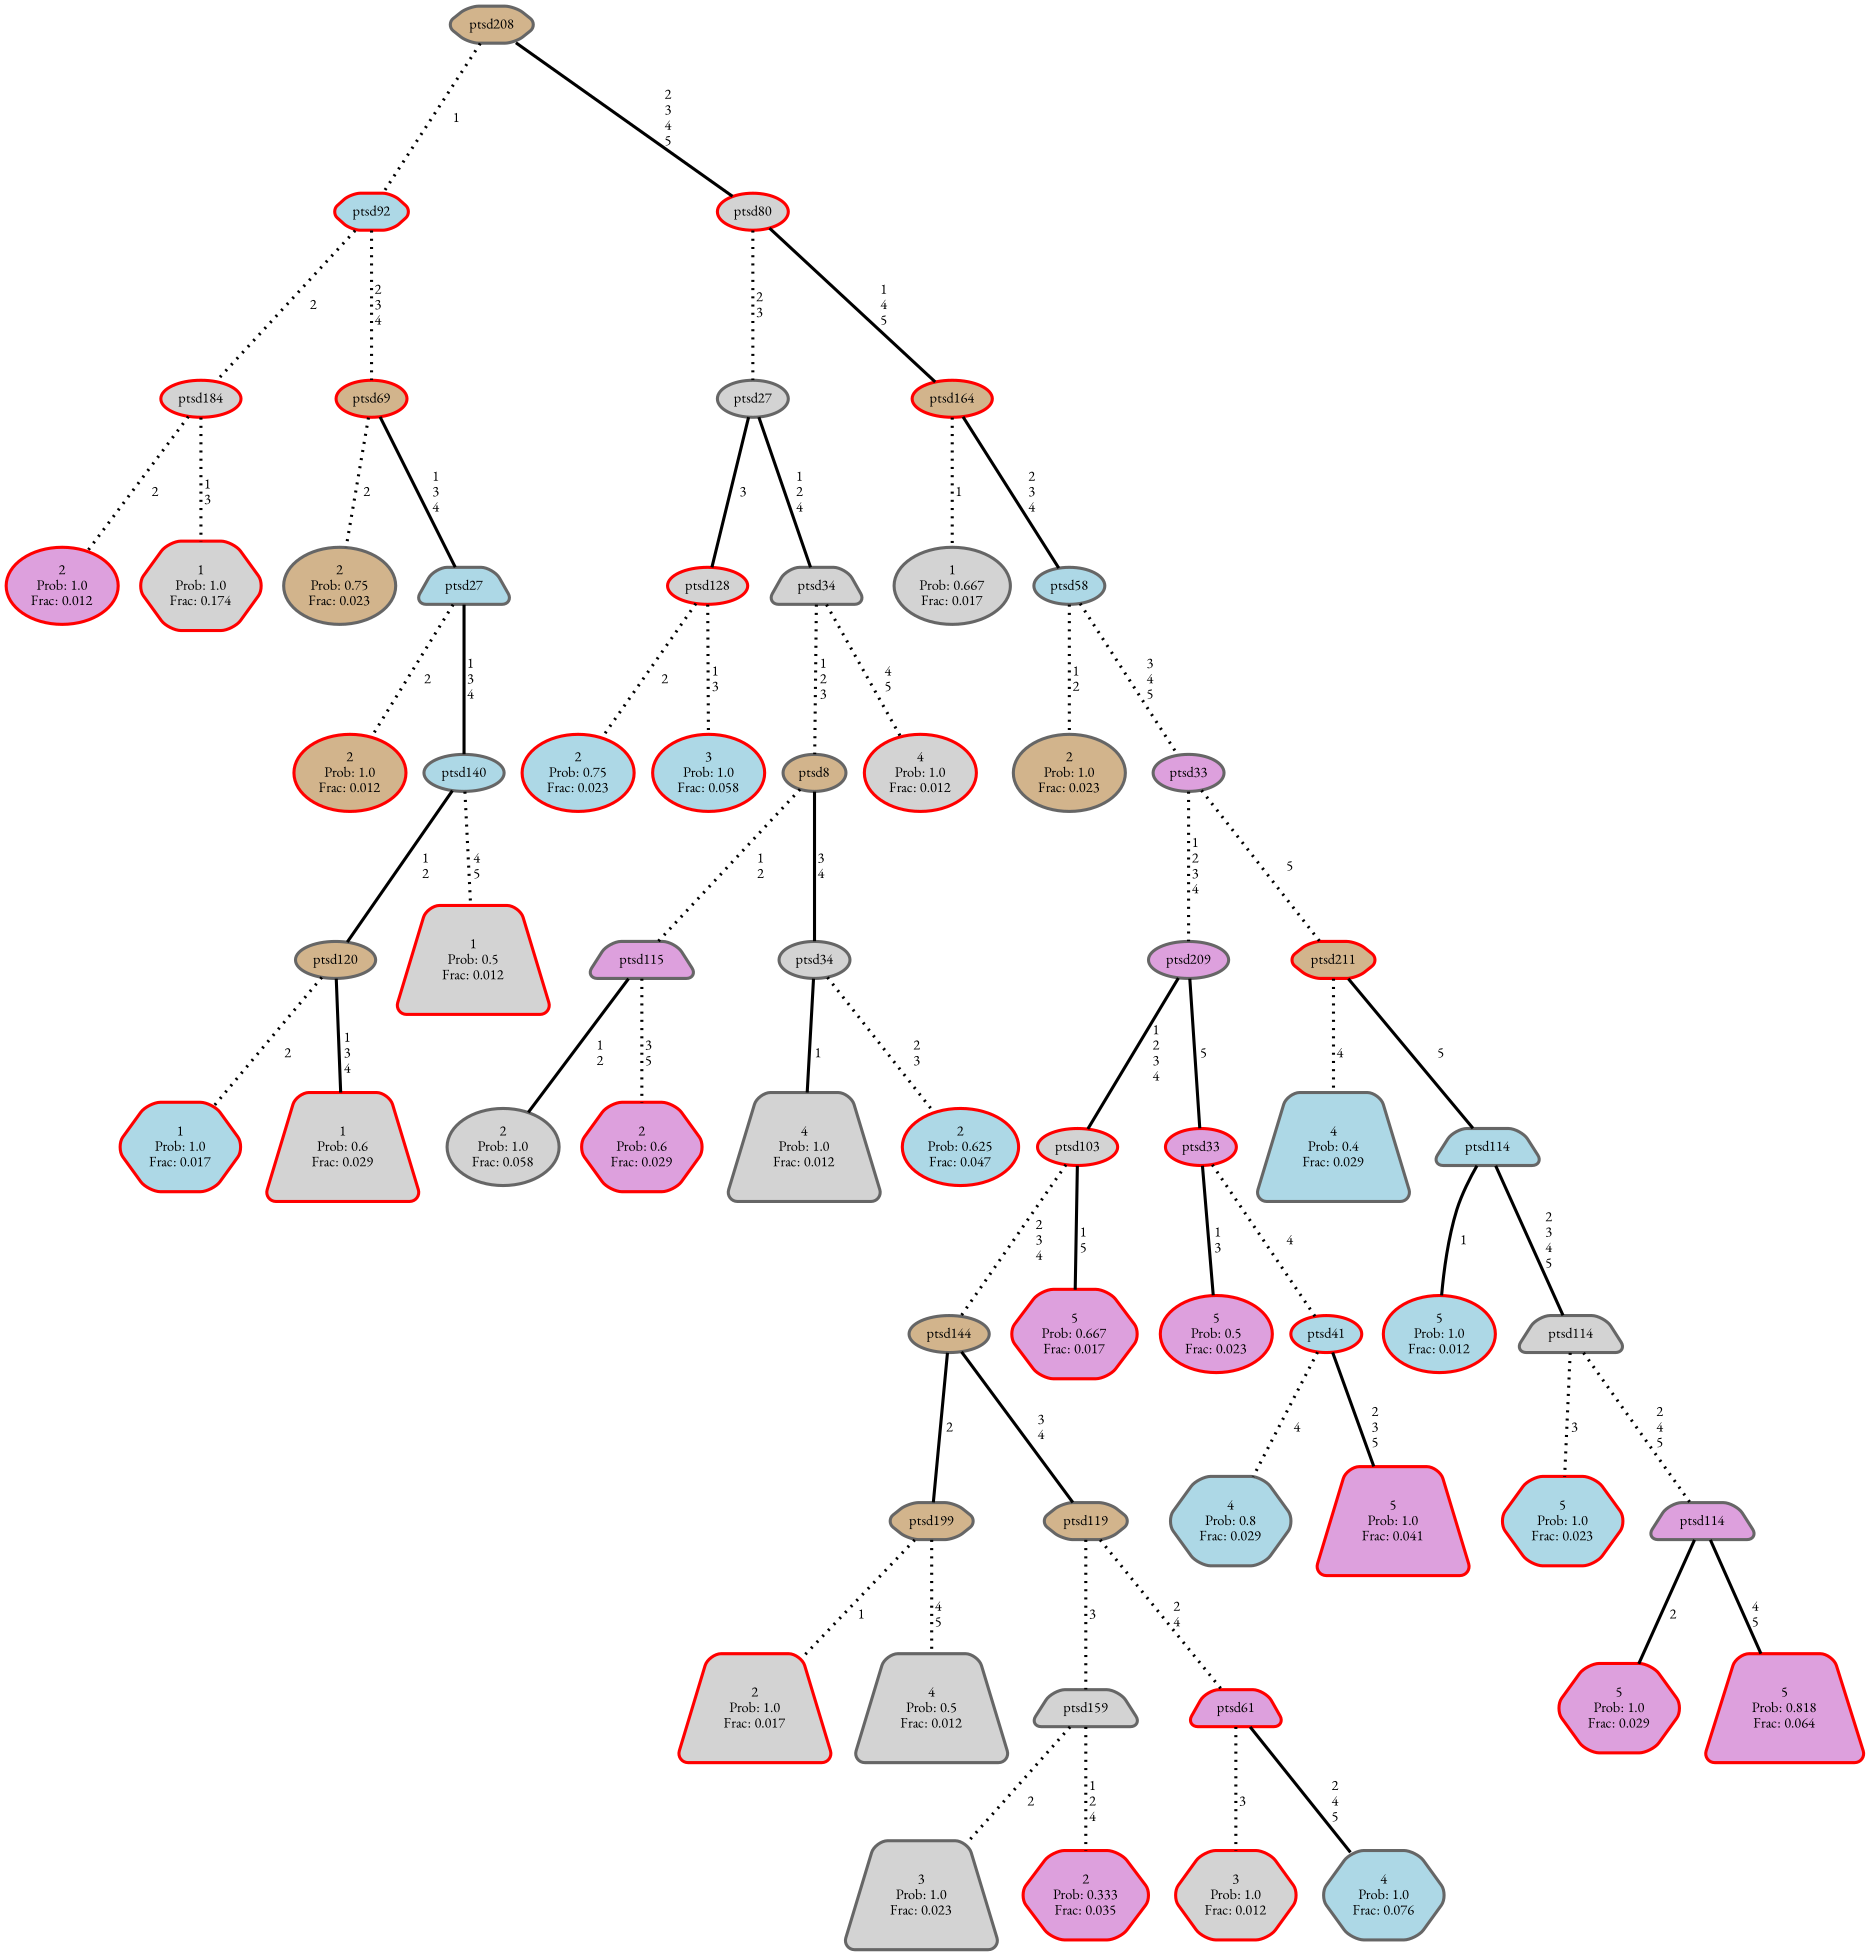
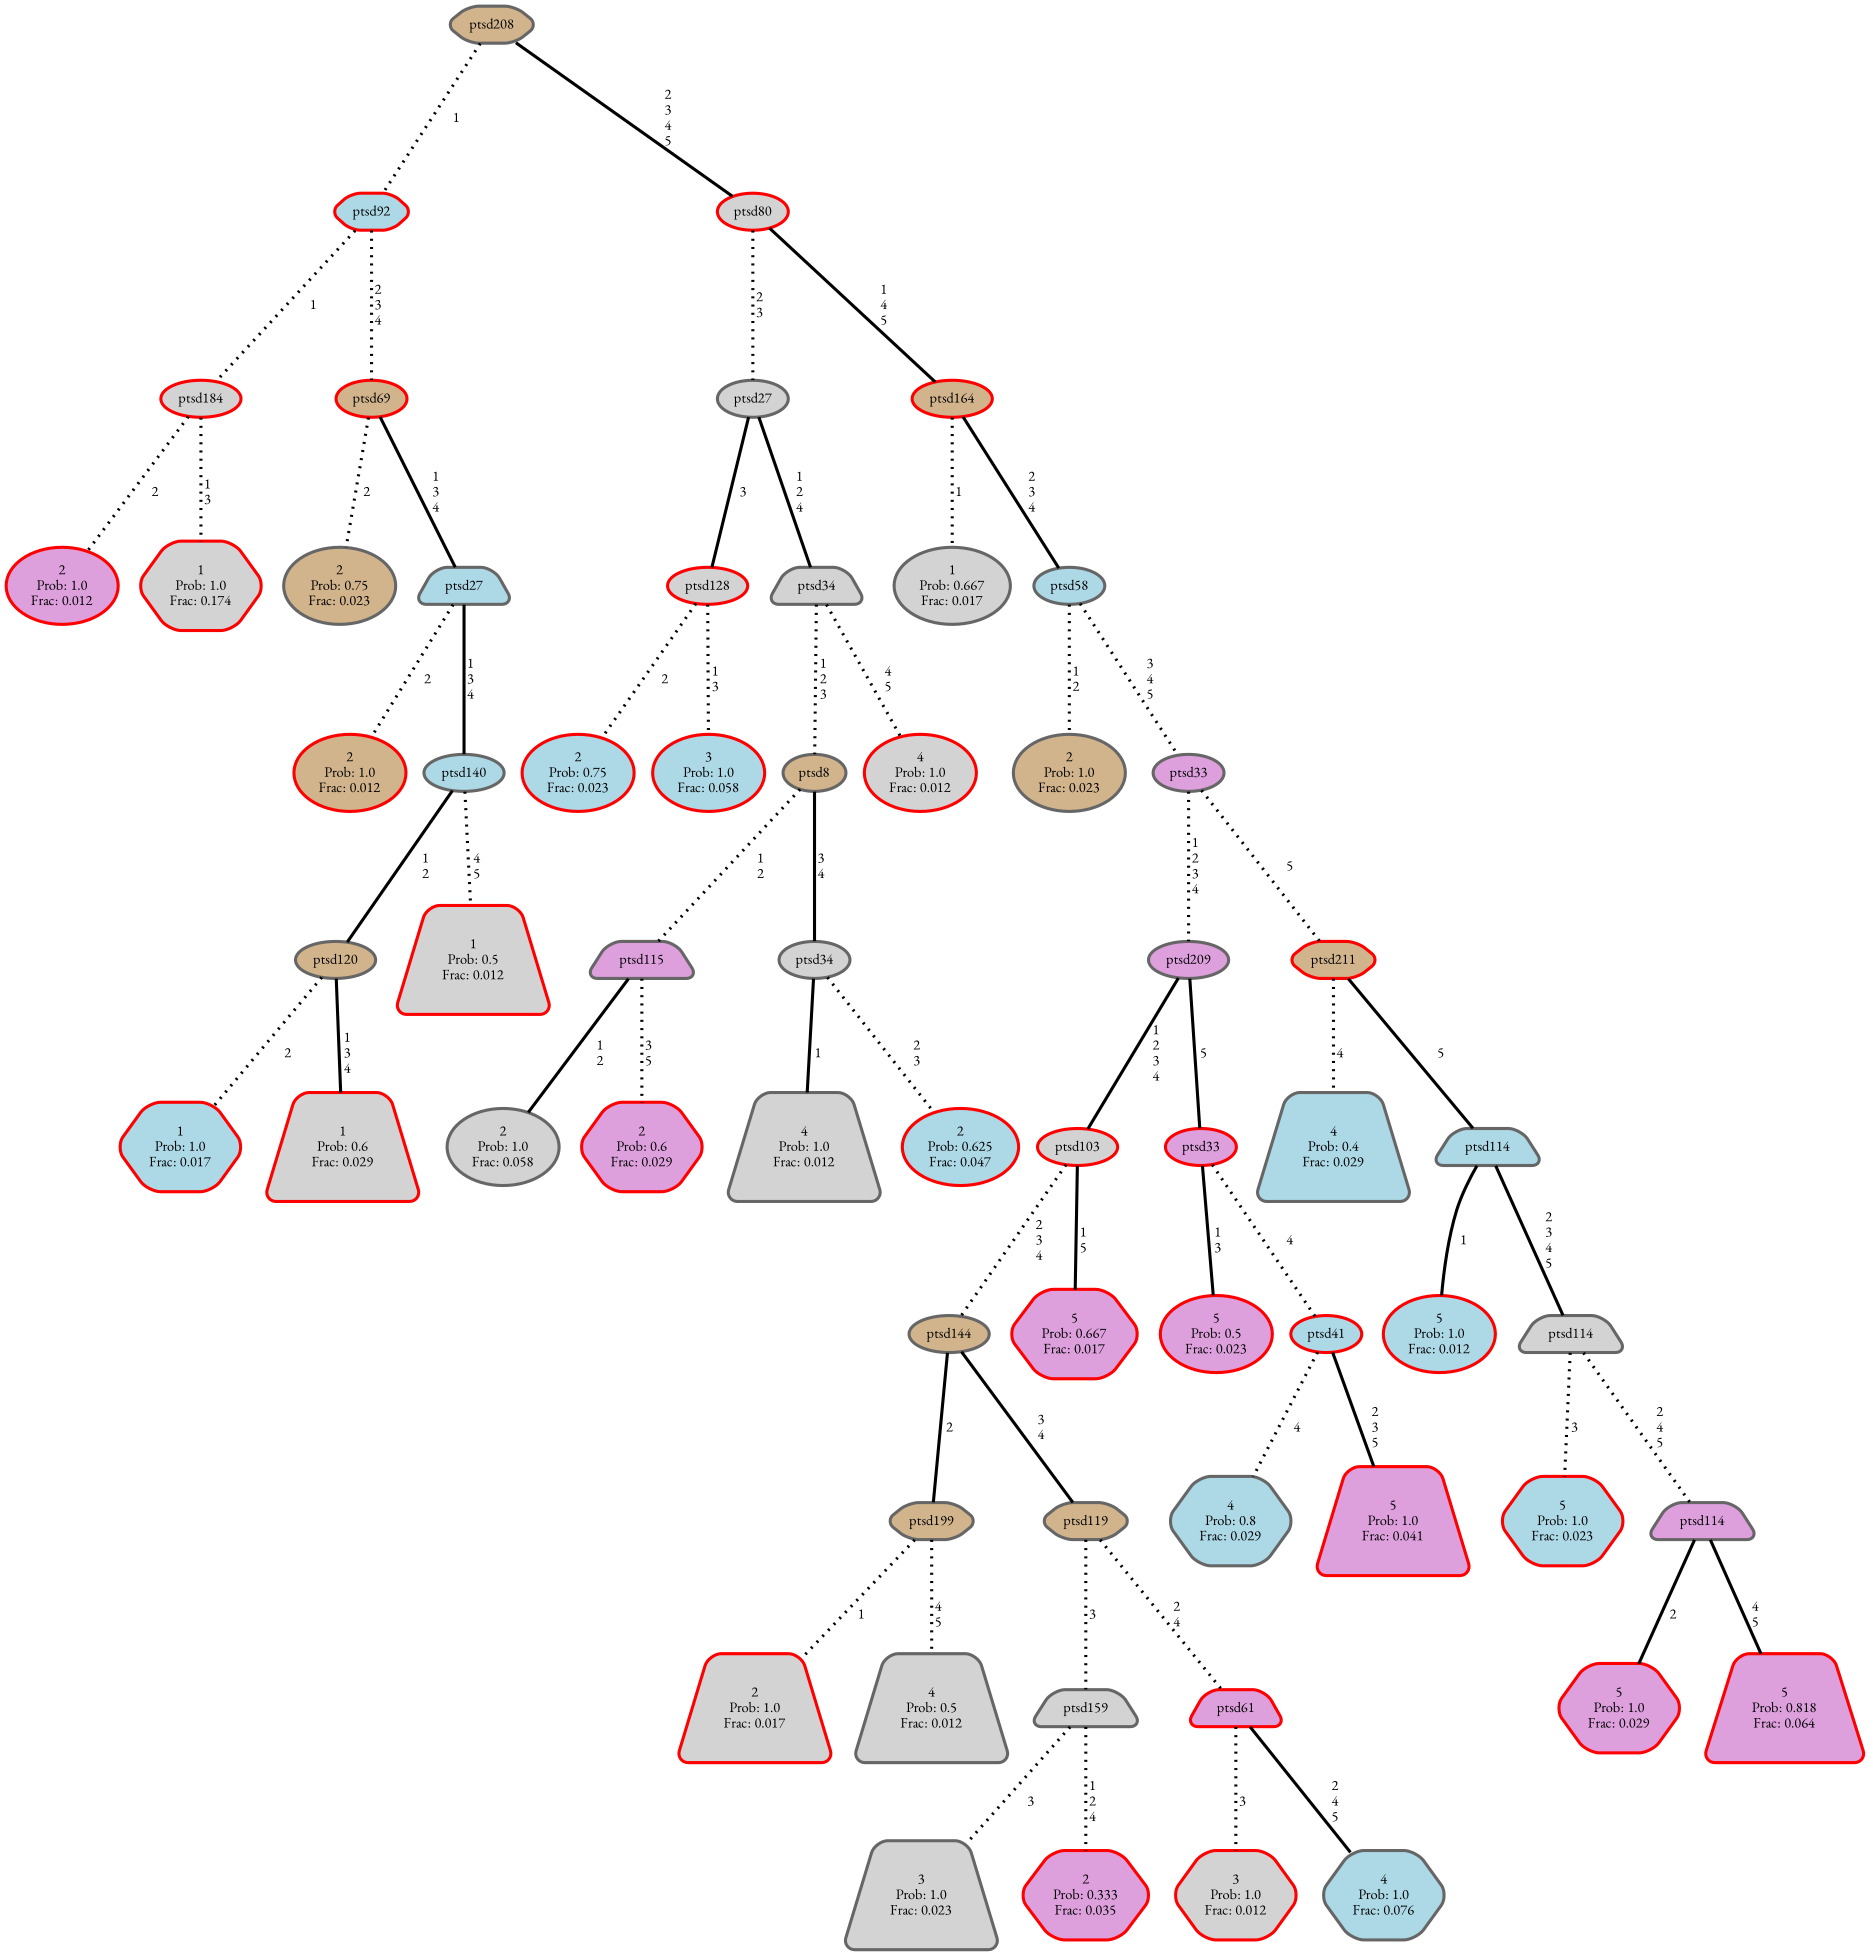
  graph {
    fontname="EB Garamond"
    ranksep="0 equally"
    splines=straight
    node [color=red fillcolor=lightgrey fontcolor=black fontname="EB Garamond" penwidth=3 shape=ellipse style="filled, rounded"]
    edge [color=black fontname="EB Garamond" penwidth=3 style=dotted]
    n1 [fillcolor=plum label="2\nProb: 1.0\nFrac: 0.012"]
    n2 [label=ptsd184]
    n3 [label="1\nProb: 1.0\nFrac: 0.174" shape=hexagon]
    n4 [fillcolor=lightblue label=ptsd92 shape=hexagon]
    n5 [fillcolor=tan label=ptsd69]
    n6 [color=gray40 fillcolor=tan label="2\nProb: 0.75\nFrac: 0.023"]
    n7 [color=gray40 fillcolor=lightblue label=ptsd27 shape=trapezium]
    n8 [fillcolor=tan label="2\nProb: 1.0\nFrac: 0.012"]
    n9 [color=gray40 fillcolor=lightblue label=ptsd140]
    n10 [color=gray40 fillcolor=tan label=ptsd120]
    n11 [label="1\nProb: 0.5\nFrac: 0.012" shape=trapezium]
    n12 [fillcolor=lightblue label="1\nProb: 1.0\nFrac: 0.017" shape=hexagon]
    n13 [label="1\nProb: 0.6\nFrac: 0.029" shape=trapezium]
    n14 [color=gray40 fillcolor=tan label=ptsd208 shape=hexagon]
    n15 [label=ptsd80]
    n16 [color=gray40 label=ptsd27]
    n17 [fillcolor=tan label=ptsd164]
    n18 [fillcolor=lightblue label="2\nProb: 0.75\nFrac: 0.023"]
    n19 [label=ptsd128]
    n20 [fillcolor=lightblue label="3\nProb: 1.0\nFrac: 0.058"]
    n21 [color=gray40 label=ptsd34 shape=trapezium]
    n22 [color=gray40 fillcolor=tan label=ptsd8]
    n23 [label="4\nProb: 1.0\nFrac: 0.012"]
    n24 [color=gray40 label="2\nProb: 1.0\nFrac: 0.058"]
    n25 [color=gray40 fillcolor=plum label=ptsd115 shape=trapezium]
    n26 [fillcolor=plum label="2\nProb: 0.6\nFrac: 0.029" shape=hexagon]
    n27 [color=gray40 label=ptsd34]
    n28 [color=gray40 label="4\nProb: 1.0\nFrac: 0.012" shape=trapezium]
    n29 [fillcolor=lightblue label="2\nProb: 0.625\nFrac: 0.047"]
    n30 [color=gray40 label="1\nProb: 0.667\nFrac: 0.017"]
    n31 [color=gray40 fillcolor=lightblue label=ptsd58]
    n32 [color=gray40 fillcolor=tan label="2\nProb: 1.0\nFrac: 0.023"]
    n33 [color=gray40 fillcolor=plum label=ptsd33]
    n34 [color=gray40 fillcolor=plum label=ptsd209]
    n35 [fillcolor=tan label=ptsd211 shape=hexagon]
    n36 [label="2\nProb: 1.0\nFrac: 0.017" shape=trapezium]
    n37 [color=gray40 fillcolor=tan label=ptsd199 shape=hexagon]
    n38 [color=gray40 label="4\nProb: 0.5\nFrac: 0.012" shape=trapezium]
    n39 [color=gray40 fillcolor=tan label=ptsd144]
    n40 [color=gray40 fillcolor=tan label=ptsd119 shape=hexagon]
    n41 [color=gray40 label=ptsd159 shape=trapezium]
    n42 [fillcolor=plum label=ptsd61 shape=trapezium]
    n43 [color=gray40 label="3\nProb: 1.0\nFrac: 0.023" shape=trapezium]
    n44 [fillcolor=plum label="2\nProb: 0.333\nFrac: 0.035" shape=hexagon]
    n45 [label="3\nProb: 1.0\nFrac: 0.012" shape=hexagon]
    n46 [color=gray40 fillcolor=lightblue label="4\nProb: 1.0\nFrac: 0.076" shape=hexagon]
    n47 [label=ptsd103]
    n48 [fillcolor=plum label="5\nProb: 0.667\nFrac: 0.017" shape=hexagon]
    n49 [fillcolor=plum label=ptsd33]
    n50 [fillcolor=plum label="5\nProb: 0.5\nFrac: 0.023"]
    n51 [fillcolor=lightblue label=ptsd41]
    n52 [color=gray40 fillcolor=lightblue label="4\nProb: 0.8\nFrac: 0.029" shape=hexagon]
    n53 [fillcolor=plum label="5\nProb: 1.0\nFrac: 0.041" shape=trapezium]
    n54 [color=gray40 fillcolor=lightblue label="4\nProb: 0.4\nFrac: 0.029" shape=trapezium]
    n55 [color=gray40 fillcolor=lightblue label=ptsd114 shape=trapezium]
    n56 [fillcolor=lightblue label="5\nProb: 1.0\nFrac: 0.012"]
    n57 [color=gray40 label=ptsd114 shape=trapezium]
    n58 [fillcolor=lightblue label="5\nProb: 1.0\nFrac: 0.023" shape=hexagon]
    n59 [color=gray40 fillcolor=plum label=ptsd114 shape=trapezium]
    n60 [fillcolor=plum label="5\nProb: 1.0\nFrac: 0.029" shape=hexagon]
    n61 [fillcolor=plum label="5\nProb: 0.818\nFrac: 0.064" shape=trapezium]
    subgraph sub_1 {
      rank=same
    }
    n2 -- n1 [label=" 2"]
    n2 -- n3 [label=" 1\n 3"]
-   n4 -- n2 [label=" 2"]
+   n4 -- n2 [label=" 1"]
    n4 -- n5 [label=" 2\n 3\n 4"]
    n5 -- n6 [label=" 2"]
    n5 -- n7 [label=" 1\n 3\n 4" style=bold]
    n7 -- n8 [label=" 2"]
    n7 -- n9 [label=" 1\n 3\n 4" style=bold]
    n9 -- n10 [label=" 1\n 2" style=bold]
    n9 -- n11 [label=" 4\n 5"]
    n10 -- n12 [label=" 2"]
    n10 -- n13 [label=" 1\n 3\n 4" style=bold]
    n14 -- n4 [label=" 1"]
    n14 -- n15 [label=" 2\n 3\n 4\n 5" style=bold]
    n15 -- n16 [label=" 2\n 3"]
    n15 -- n17 [label=" 1\n 4\n 5" style=bold]
    n16 -- n19 [label=" 3" style=bold]
    n16 -- n21 [label=" 1\n 2\n 4" style=bold]
    n17 -- n30 [label=" 1"]
    n17 -- n31 [label=" 2\n 3\n 4" style=bold]
    n19 -- n18 [label=" 2"]
    n19 -- n20 [label=" 1\n 3"]
    n21 -- n22 [label=" 1\n 2\n 3"]
    n21 -- n23 [label=" 4\n 5"]
    n22 -- n25 [label=" 1\n 2"]
    n22 -- n27 [label=" 3\n 4" style=bold]
    n25 -- n24 [label=" 1\n 2" style=bold]
    n25 -- n26 [label=" 3\n 5"]
    n27 -- n28 [label=" 1" style=bold]
    n27 -- n29 [label=" 2\n 3"]
    n31 -- n32 [label=" 1\n 2"]
    n31 -- n33 [label=" 3\n 4\n 5"]
    n33 -- n34 [label=" 1\n 2\n 3\n 4"]
    n33 -- n35 [label=" 5"]
    n34 -- n47 [label=" 1\n 2\n 3\n 4" style=bold]
    n34 -- n49 [label=" 5" style=bold]
    n35 -- n54 [label=" 4"]
    n35 -- n55 [label=" 5" style=bold]
    n37 -- n36 [label=" 1"]
    n37 -- n38 [label=" 4\n 5"]
    n39 -- n37 [label=" 2" style=bold]
    n39 -- n40 [label=" 3\n 4" style=bold]
    n40 -- n41 [label=" 3"]
    n40 -- n42 [label=" 2\n 4"]
-   n41 -- n43 [label=" 2"]
+   n41 -- n43 [label=" 3"]
    n41 -- n44 [label=" 1\n 2\n 4"]
    n42 -- n45 [label=" 3"]
    n42 -- n46 [label=" 2\n 4\n 5" style=bold]
    n47 -- n39 [label=" 2\n 3\n 4"]
    n47 -- n48 [label=" 1\n 5" style=bold]
    n49 -- n50 [label=" 1\n 3" style=bold]
    n49 -- n51 [label=" 4"]
    n51 -- n52 [label=" 4"]
    n51 -- n53 [label=" 2\n 3\n 5" style=bold]
    n55 -- n56 [label=" 1" style=bold]
    n55 -- n57 [label=" 2\n 3\n 4\n 5" style=bold]
    n57 -- n58 [label=" 3"]
    n57 -- n59 [label=" 2\n 4\n 5"]
    n59 -- n60 [label=" 2" style=bold]
    n59 -- n61 [label=" 4\n 5" style=bold]
  }
